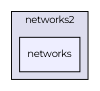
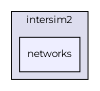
  digraph {
    compound=true
    fontname=Montserrat
    n1 [fillcolor="#eeeeff" fontname=Montserrat fontsize=10 label=networks pencolor=black shape=box style=filled]
    subgraph cluster_1 {
      bgcolor="#ddddee"
      fontsize=10
-     label=networks2
+     label=intersim2
      pencolor=black
      n1
    }
  }
